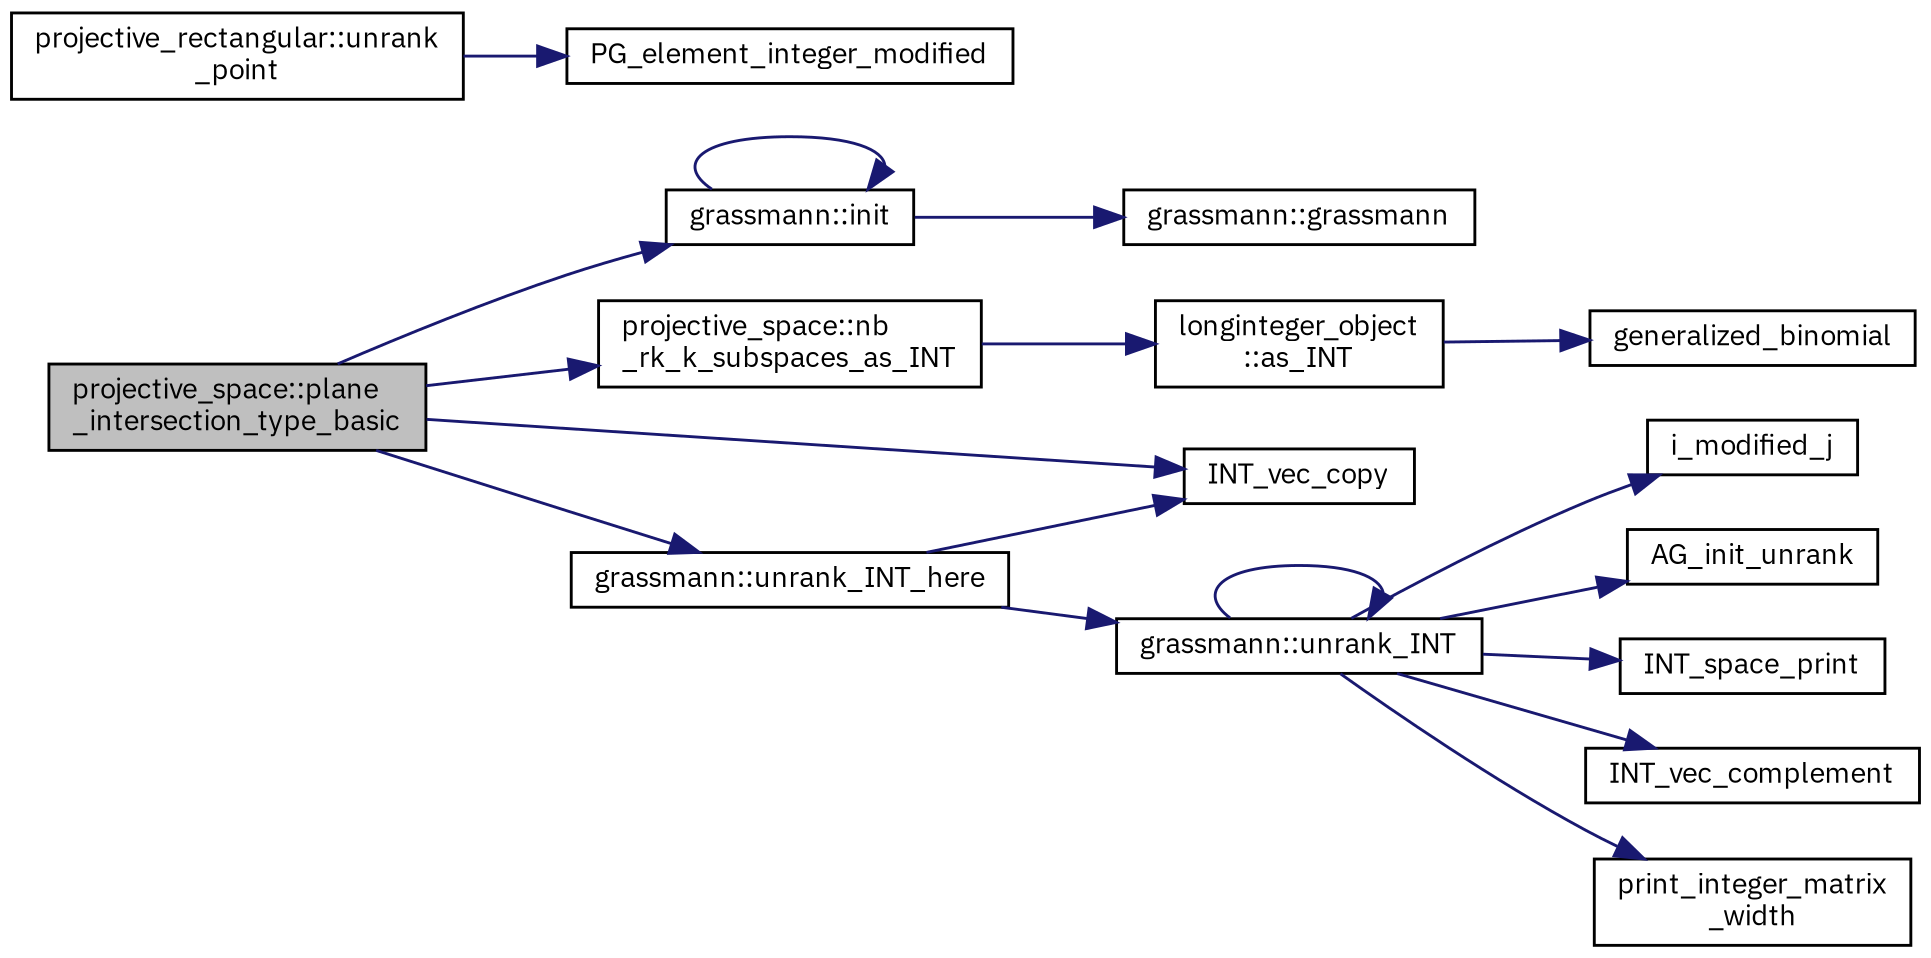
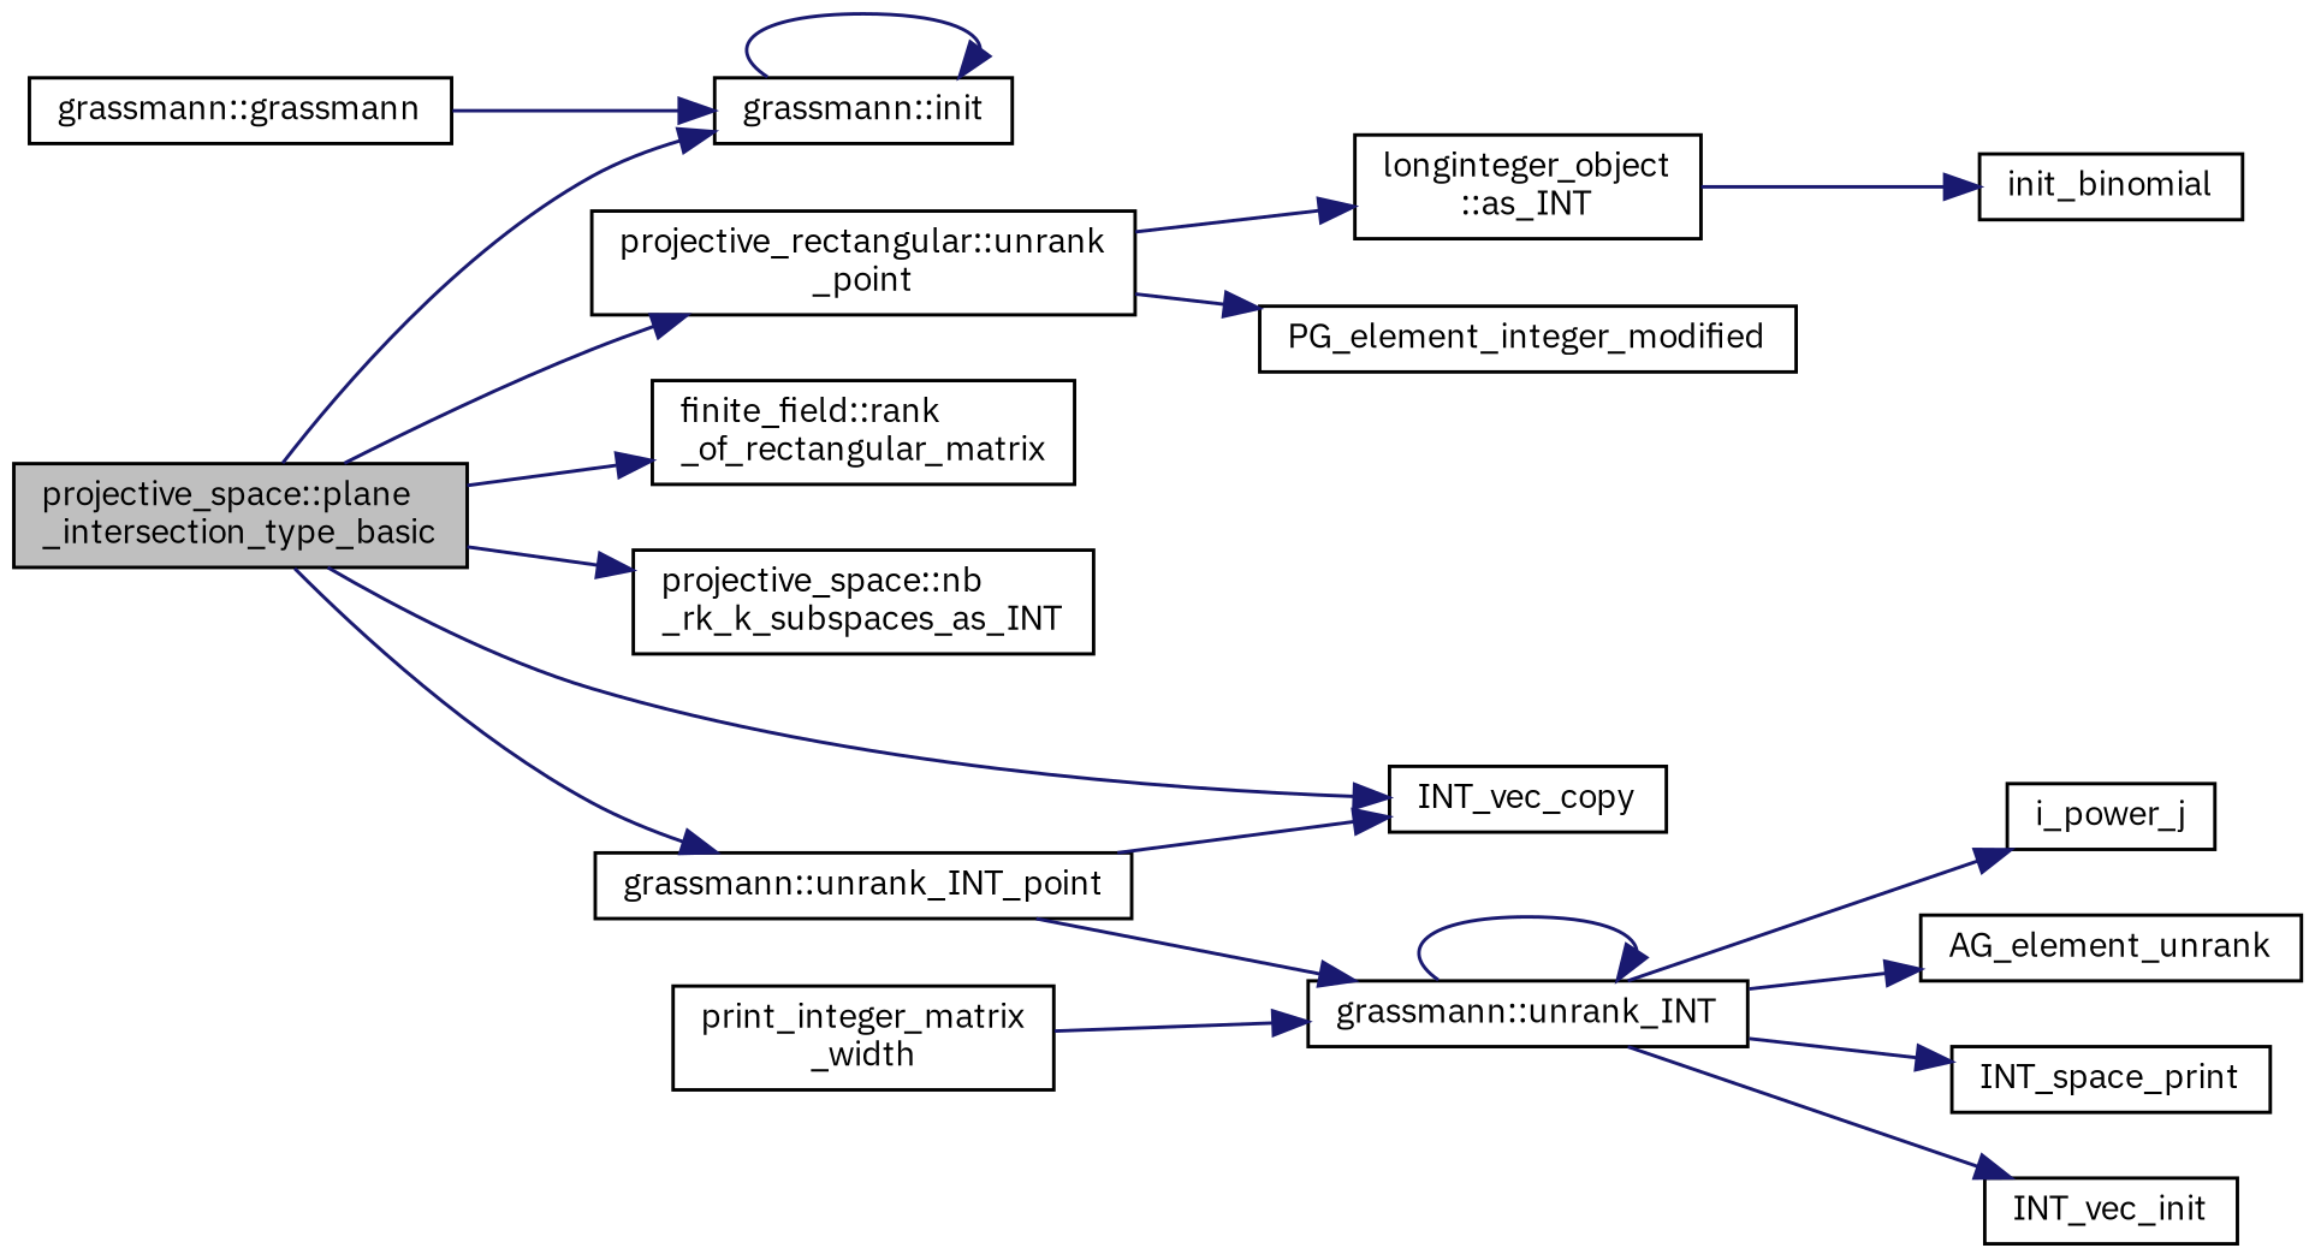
  digraph {
    fontname="IBM Plex Sans"
    rankdir=LR
    node [color=black fillcolor=white fontname="IBM Plex Sans" fontsize=10 shape=record style=filled]
    edge [color=midnightblue fontname="IBM Plex Sans" fontsize=10 labelfontname=Helvetica labelfontsize=10 style=solid]
    n1 [fillcolor=grey75 fontcolor=black height=0.2 label="projective_space::plane\l_intersection_type_basic" width=0.4]
    n2 [height=0.2 label="grassmann::init" width=0.4]
    n3 [height=0.2 label="projective_space::nb\l_rk_k_subspaces_as_INT" width=0.4]
-   n4 [height=0.2 label="grassmann::unrank_INT_here" width=0.4]
+   n4 [height=0.2 label="grassmann::unrank_INT_point" width=0.4]
    n5 [height=0.2 label=INT_vec_copy width=0.4]
    n6 [height=0.2 label="projective_rectangular::unrank\l_point" width=0.4]
+   n7 [height=0.2 label="finite_field::rank\l_of_rectangular_matrix" width=0.4]
    n8 [height=0.2 label="grassmann::grassmann" width=0.4]
    n9 [height=0.2 label="longinteger_object\l::as_INT" width=0.4]
    n10 [height=0.2 label="grassmann::unrank_INT" width=0.4]
    n11 [height=0.2 label=PG_element_integer_modified width=0.4]
-   n12 [height=0.2 label=generalized_binomial width=0.4]
-   n13 [height=0.2 label=i_modified_j width=0.4]
-   n14 [height=0.2 label=AG_init_unrank width=0.4]
+   n12 [height=0.2 label=init_binomial width=0.4]
+   n13 [height=0.2 label=i_power_j width=0.4]
+   n14 [height=0.2 label=AG_element_unrank width=0.4]
    n15 [height=0.2 label=INT_space_print width=0.4]
-   n16 [height=0.2 label=INT_vec_complement width=0.4]
+   n16 [height=0.2 label=INT_vec_init width=0.4]
    n17 [height=0.2 label="print_integer_matrix\l_width" width=0.4]
    n1 -> n2
    n1 -> n3
    n1 -> n4
    n1 -> n5
+   n1 -> n6
+   n1 -> n7
    n2 -> n2
-   n2 -> n8
-   n3 -> n9
+   n8 -> n2
+   n6 -> n9
    n4 -> n5
    n4 -> n10
    n6 -> n11
    n9 -> n12
    n10 -> n10
    n10 -> n13
    n10 -> n14
    n10 -> n15
    n10 -> n16
-   n10 -> n17
+   n17 -> n10
  }
